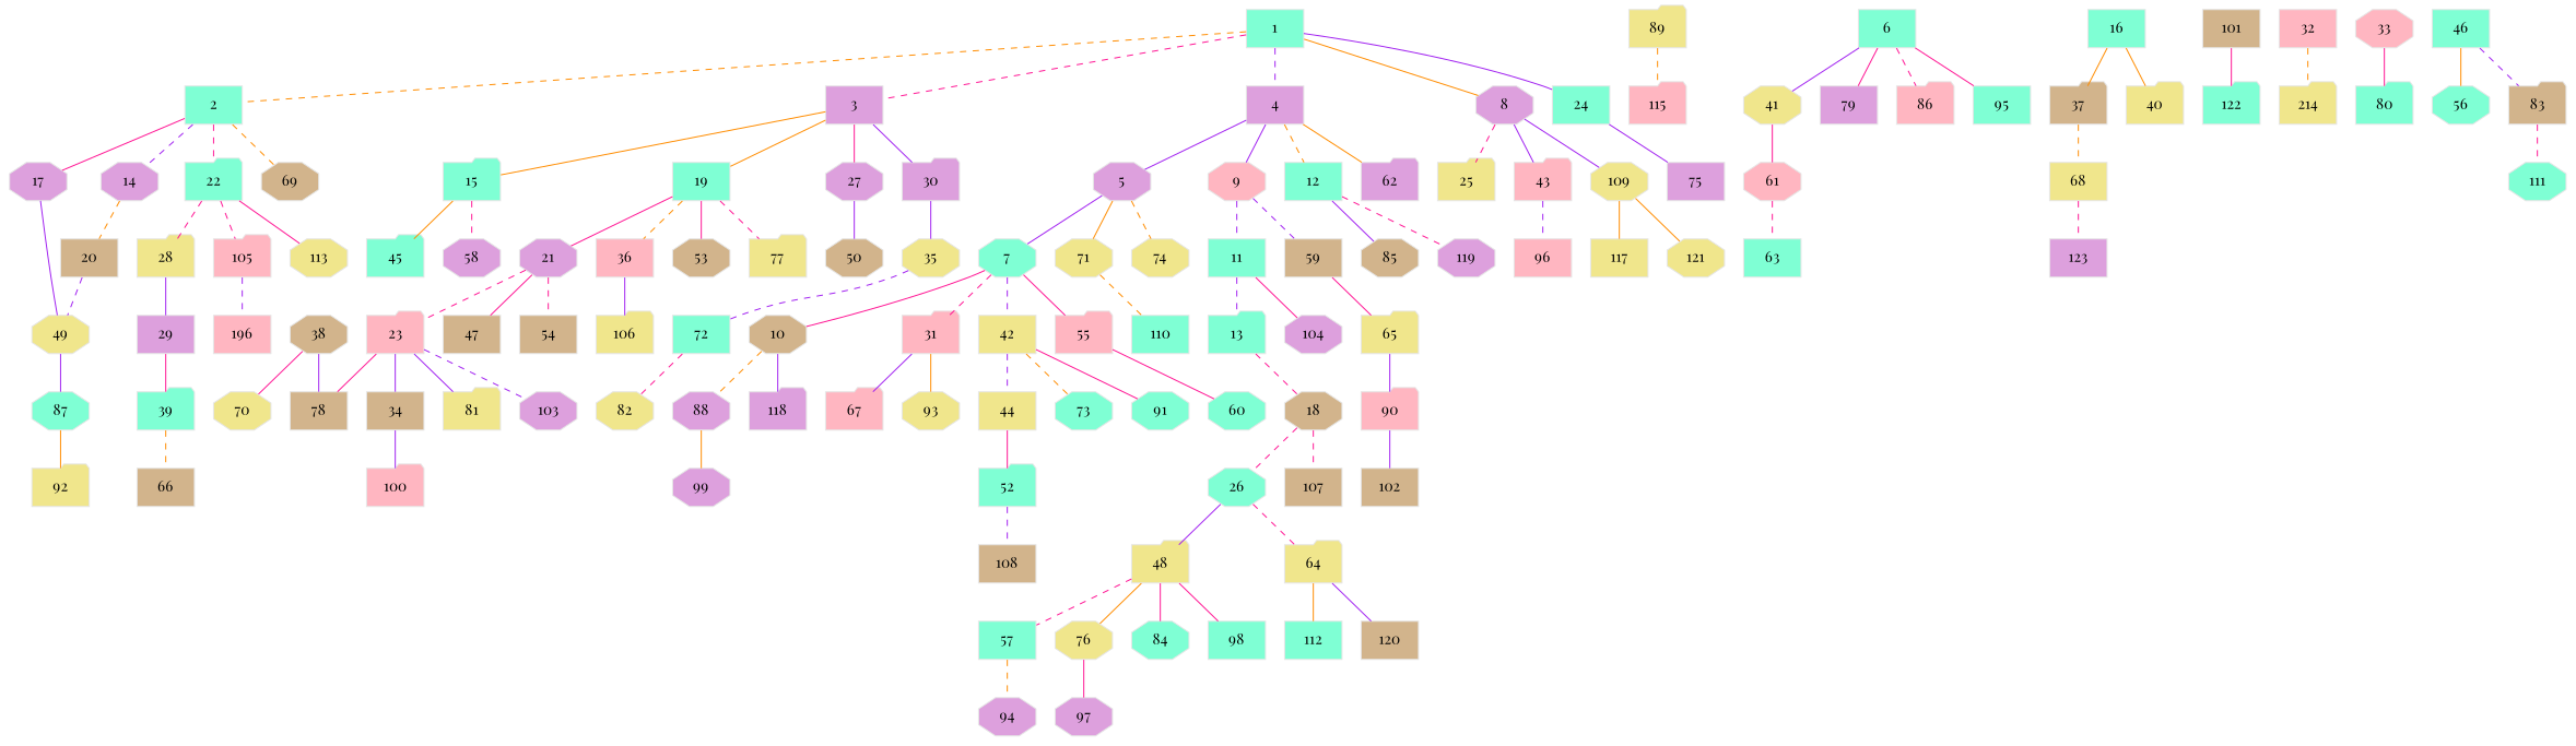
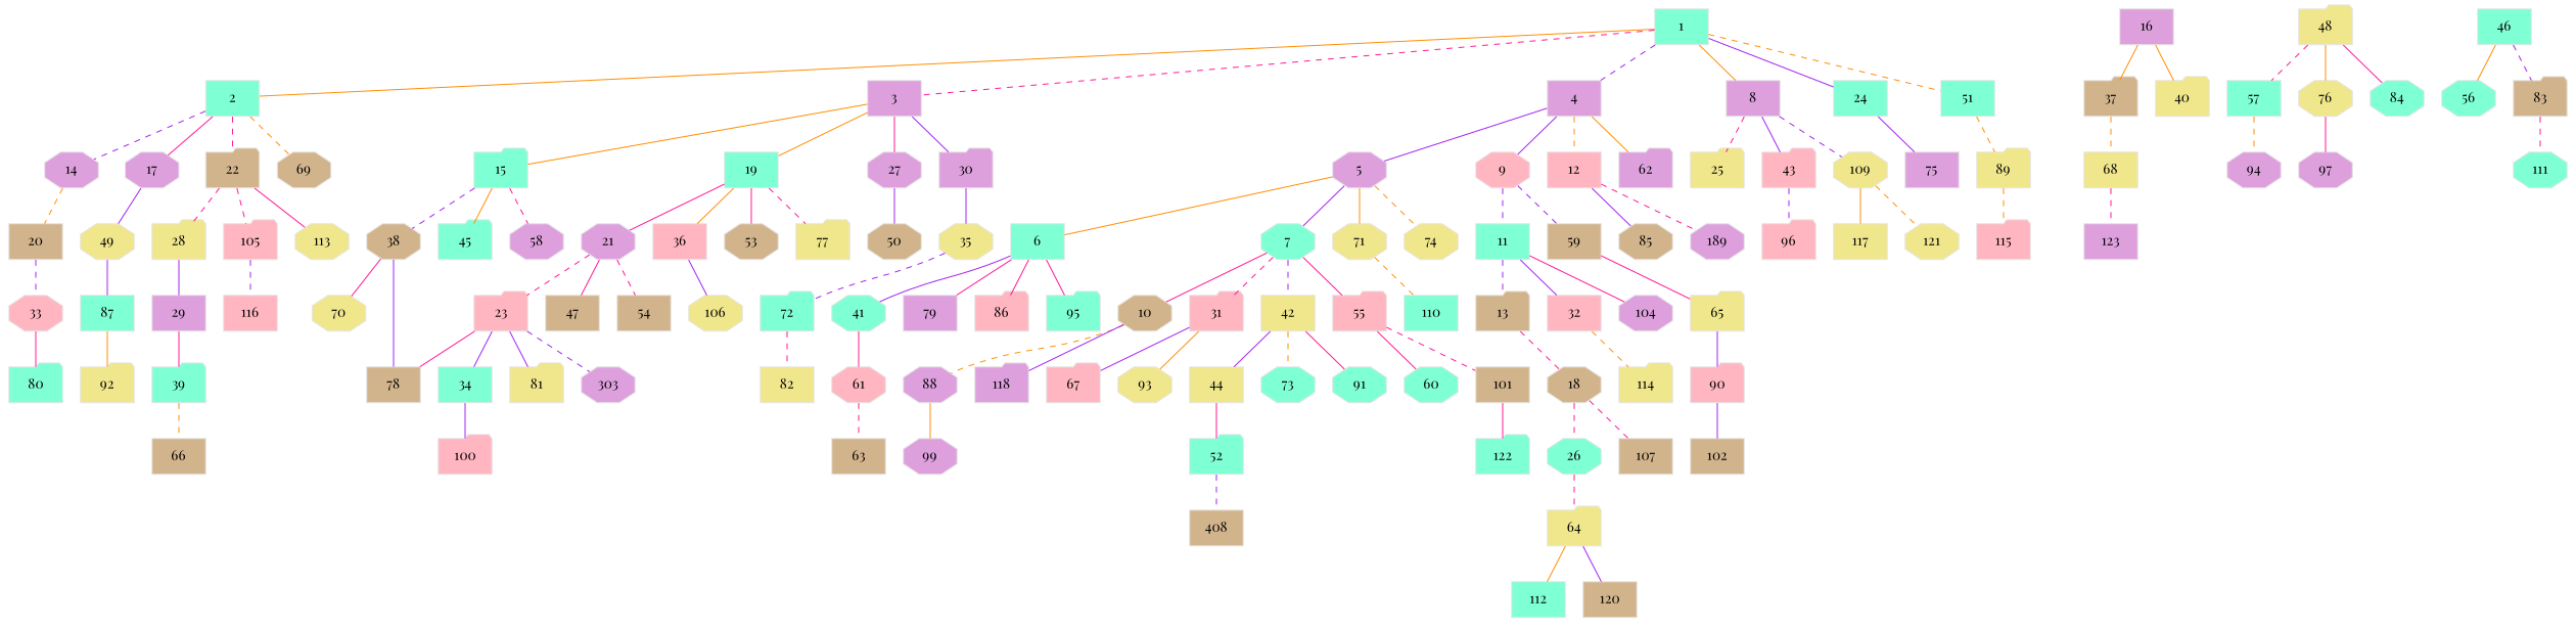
  graph {
    fontname="Playfair Display"
    node [color=gray90 fillcolor=aquamarine fontname="Playfair Display" shape=box style=filled]
    edge [color=deeppink fontname="Playfair Display" style=solid]
    1
    2
    3 [fillcolor=plum]
    4 [fillcolor=plum]
-   8 [fillcolor=plum shape=octagon]
+   8 [fillcolor=plum]
    24
+   51
    14 [fillcolor=plum shape=octagon]
    17 [fillcolor=plum shape=octagon]
-   22 [shape=folder]
+   22 [fillcolor=tan shape=folder]
    69 [fillcolor=tan shape=octagon]
    15 [shape=folder]
    19
    27 [fillcolor=plum shape=octagon]
    30 [fillcolor=plum shape=folder]
    5 [fillcolor=plum shape=octagon]
    9 [fillcolor=lightpink shape=octagon]
-   12
+   12 [fillcolor=lightpink]
    62 [fillcolor=plum shape=folder]
    25 [fillcolor=khaki shape=folder]
    43 [fillcolor=lightpink shape=folder]
    109 [fillcolor=khaki shape=octagon]
    75 [fillcolor=plum]
    89 [fillcolor=khaki shape=folder]
    20 [fillcolor=tan]
    49 [fillcolor=khaki shape=octagon]
    28 [fillcolor=khaki shape=folder]
    105 [fillcolor=lightpink shape=folder]
    113 [fillcolor=khaki shape=octagon]
    38 [fillcolor=tan shape=octagon]
    45 [shape=folder]
    58 [fillcolor=plum shape=octagon]
    21 [fillcolor=plum shape=octagon]
    36 [fillcolor=lightpink]
    53 [fillcolor=tan shape=octagon]
    77 [fillcolor=khaki shape=folder]
    50 [fillcolor=tan shape=octagon]
    35 [fillcolor=khaki shape=octagon]
    6
    7 [shape=octagon]
    71 [fillcolor=khaki shape=octagon]
    74 [fillcolor=khaki shape=octagon]
    11
    59 [fillcolor=tan]
    85 [fillcolor=tan shape=octagon]
-   119 [fillcolor=plum shape=octagon]
-   41 [fillcolor=khaki shape=octagon]
+   119 [fillcolor=plum shape=octagon label=189]
+   41 [shape=octagon]
    79 [fillcolor=plum]
    86 [fillcolor=lightpink shape=folder]
-   95
+   95 [shape=folder]
    10 [fillcolor=tan shape=octagon]
    31 [fillcolor=lightpink shape=folder]
    42 [fillcolor=khaki]
    55 [fillcolor=lightpink shape=folder]
-   16
+   16 [fillcolor=plum]
    37 [fillcolor=tan shape=folder]
    40 [fillcolor=khaki shape=folder]
    110
    61 [fillcolor=lightpink shape=octagon]
    88 [fillcolor=plum shape=octagon]
    118 [fillcolor=plum shape=folder]
    67 [fillcolor=lightpink shape=folder]
    93 [fillcolor=khaki shape=octagon]
    44 [fillcolor=khaki]
    73 [shape=octagon]
    91 [shape=octagon]
    60 [shape=octagon]
    101 [fillcolor=tan]
-   96 [fillcolor=lightpink]
+   96 [fillcolor=lightpink shape=folder]
    117 [fillcolor=khaki]
    121 [fillcolor=khaki shape=octagon]
-   13 [shape=folder]
+   13 [fillcolor=tan shape=folder]
    32 [fillcolor=lightpink]
    104 [fillcolor=plum shape=octagon]
    65 [fillcolor=khaki shape=folder]
    99 [fillcolor=plum shape=octagon]
    18 [fillcolor=tan shape=octagon]
-   114 [fillcolor=khaki shape=folder label=214]
+   114 [fillcolor=khaki shape=folder]
    26 [shape=octagon]
    107 [fillcolor=tan]
    33 [fillcolor=lightpink shape=octagon]
    70 [fillcolor=khaki shape=octagon]
    78 [fillcolor=tan]
    68 [fillcolor=khaki]
-   87 [shape=octagon]
+   87
    48 [fillcolor=khaki shape=folder]
    64 [fillcolor=khaki shape=folder]
    23 [fillcolor=lightpink shape=folder]
    47 [fillcolor=tan]
    54 [fillcolor=tan]
-   106 [fillcolor=khaki shape=folder]
+   106 [fillcolor=khaki shape=octagon]
    80 [shape=folder]
-   34 [fillcolor=tan]
+   34
    81 [fillcolor=khaki shape=folder]
-   103 [fillcolor=plum shape=octagon]
+   103 [fillcolor=plum shape=octagon label=303]
    29 [fillcolor=plum]
-   116 [fillcolor=lightpink label=196]
+   116 [fillcolor=lightpink]
    100 [fillcolor=lightpink shape=folder]
    56 [shape=octagon]
    46
    83 [fillcolor=tan shape=folder]
    57
    76 [fillcolor=khaki shape=octagon]
    84 [shape=octagon]
-   98
    112
    120 [fillcolor=tan]
    39 [shape=folder]
    66 [fillcolor=tan]
-   72
-   82 [fillcolor=khaki shape=octagon]
+   72 [shape=folder]
+   82 [fillcolor=khaki]
    123 [fillcolor=plum]
-   63
+   63 [fillcolor=tan]
    52 [shape=folder]
-   108 [fillcolor=tan]
+   108 [fillcolor=tan label=408]
    111 [shape=octagon]
    94 [fillcolor=plum shape=octagon]
    97 [fillcolor=plum shape=octagon]
    92 [fillcolor=khaki shape=folder]
    115 [fillcolor=lightpink shape=folder]
    122 [shape=folder]
    90 [fillcolor=lightpink shape=folder]
    102 [fillcolor=tan]
-   1 -- 2 [color=darkorange style=dashed]
+   1 -- 2 [color=darkorange]
    1 -- 3 [style=dashed]
    1 -- 4 [color=purple style=dashed]
    1 -- 8 [color=darkorange]
    1 -- 24 [color=purple]
+   1 -- 51 [color=darkorange style=dashed]
    2 -- 14 [color=purple style=dashed]
    2 -- 17
    2 -- 22 [style=dashed]
    2 -- 69 [color=darkorange style=dashed]
    3 -- 15 [color=darkorange]
    3 -- 19 [color=darkorange]
    3 -- 27
    3 -- 30 [color=purple]
    4 -- 5 [color=purple]
    4 -- 9 [color=purple]
    4 -- 12 [color=darkorange style=dashed]
    4 -- 62 [color=darkorange]
    8 -- 25 [style=dashed]
    8 -- 43 [color=purple]
-   8 -- 109 [color=purple]
+   8 -- 109 [color=purple style=dashed]
    24 -- 75 [color=purple]
+   51 -- 89 [color=darkorange style=dashed]
    14 -- 20 [color=darkorange style=dashed]
    17 -- 49 [color=purple]
    22 -- 28 [style=dashed]
    22 -- 105 [style=dashed]
    22 -- 113
+   15 -- 38 [color=purple style=dashed]
    15 -- 45 [color=darkorange]
    15 -- 58 [style=dashed]
    19 -- 21
-   19 -- 36 [color=darkorange style=dashed]
+   19 -- 36 [color=darkorange]
    19 -- 53
    19 -- 77 [style=dashed]
    27 -- 50 [color=purple]
    30 -- 35 [color=purple]
+   5 -- 6 [color=darkorange]
    5 -- 7 [color=purple]
    5 -- 71 [color=darkorange]
    5 -- 74 [color=darkorange style=dashed]
    9 -- 11 [color=purple style=dashed]
    9 -- 59 [color=purple style=dashed]
    12 -- 85 [color=purple]
    12 -- 119 [style=dashed]
    43 -- 96 [color=purple style=dashed]
    109 -- 117 [color=darkorange]
-   109 -- 121 [color=darkorange]
+   109 -- 121 [color=darkorange style=dashed]
    89 -- 115 [color=darkorange style=dashed]
-   20 -- 49 [color=purple style=dashed]
+   20 -- 33 [color=purple style=dashed]
    49 -- 87 [color=purple]
    28 -- 29 [color=purple]
    105 -- 116 [color=purple style=dashed]
    38 -- 70
    38 -- 78 [color=purple]
    21 -- 23 [style=dashed]
    21 -- 47
    21 -- 54 [style=dashed]
    36 -- 106 [color=purple]
    35 -- 72 [color=purple style=dashed]
    6 -- 41 [color=purple]
    6 -- 79
-   6 -- 86 [style=dashed]
+   6 -- 86
    6 -- 95
    7 -- 10
    7 -- 31 [style=dashed]
    7 -- 42 [color=purple style=dashed]
    7 -- 55
    71 -- 110 [color=darkorange style=dashed]
    11 -- 13 [color=purple style=dashed]
+   11 -- 32 [color=purple]
    11 -- 104
    59 -- 65
    41 -- 61
    10 -- 88 [color=darkorange style=dashed]
    10 -- 118 [color=purple]
    31 -- 67 [color=purple]
    31 -- 93 [color=darkorange]
-   42 -- 44 [color=purple style=dashed]
+   42 -- 44 [color=purple]
    42 -- 73 [color=darkorange style=dashed]
    42 -- 91
    55 -- 60
+   55 -- 101 [style=dashed]
    16 -- 37 [color=darkorange]
    16 -- 40 [color=darkorange]
    37 -- 68 [color=darkorange style=dashed]
    61 -- 63 [style=dashed]
    88 -- 99 [color=darkorange]
    44 -- 52
    101 -- 122
    13 -- 18 [style=dashed]
    32 -- 114 [color=darkorange style=dashed]
    65 -- 90 [color=purple]
    18 -- 26 [style=dashed]
    18 -- 107 [style=dashed]
-   26 -- 48 [color=purple]
    26 -- 64 [style=dashed]
    33 -- 80
    68 -- 123 [style=dashed]
    87 -- 92 [color=darkorange]
    48 -- 57 [style=dashed]
    48 -- 76 [color=darkorange]
    48 -- 84
-   48 -- 98
    64 -- 112 [color=darkorange]
    64 -- 120 [color=purple]
    23 -- 78
    23 -- 34 [color=purple]
    23 -- 81 [color=purple]
    23 -- 103 [color=purple style=dashed]
    34 -- 100 [color=purple]
    29 -- 39
    46 -- 56 [color=darkorange]
    46 -- 83 [color=purple style=dashed]
    83 -- 111 [style=dashed]
    57 -- 94 [color=darkorange style=dashed]
    76 -- 97
    39 -- 66 [color=darkorange style=dashed]
    72 -- 82 [style=dashed]
    52 -- 108 [color=purple style=dashed]
    90 -- 102 [color=purple]
  }
